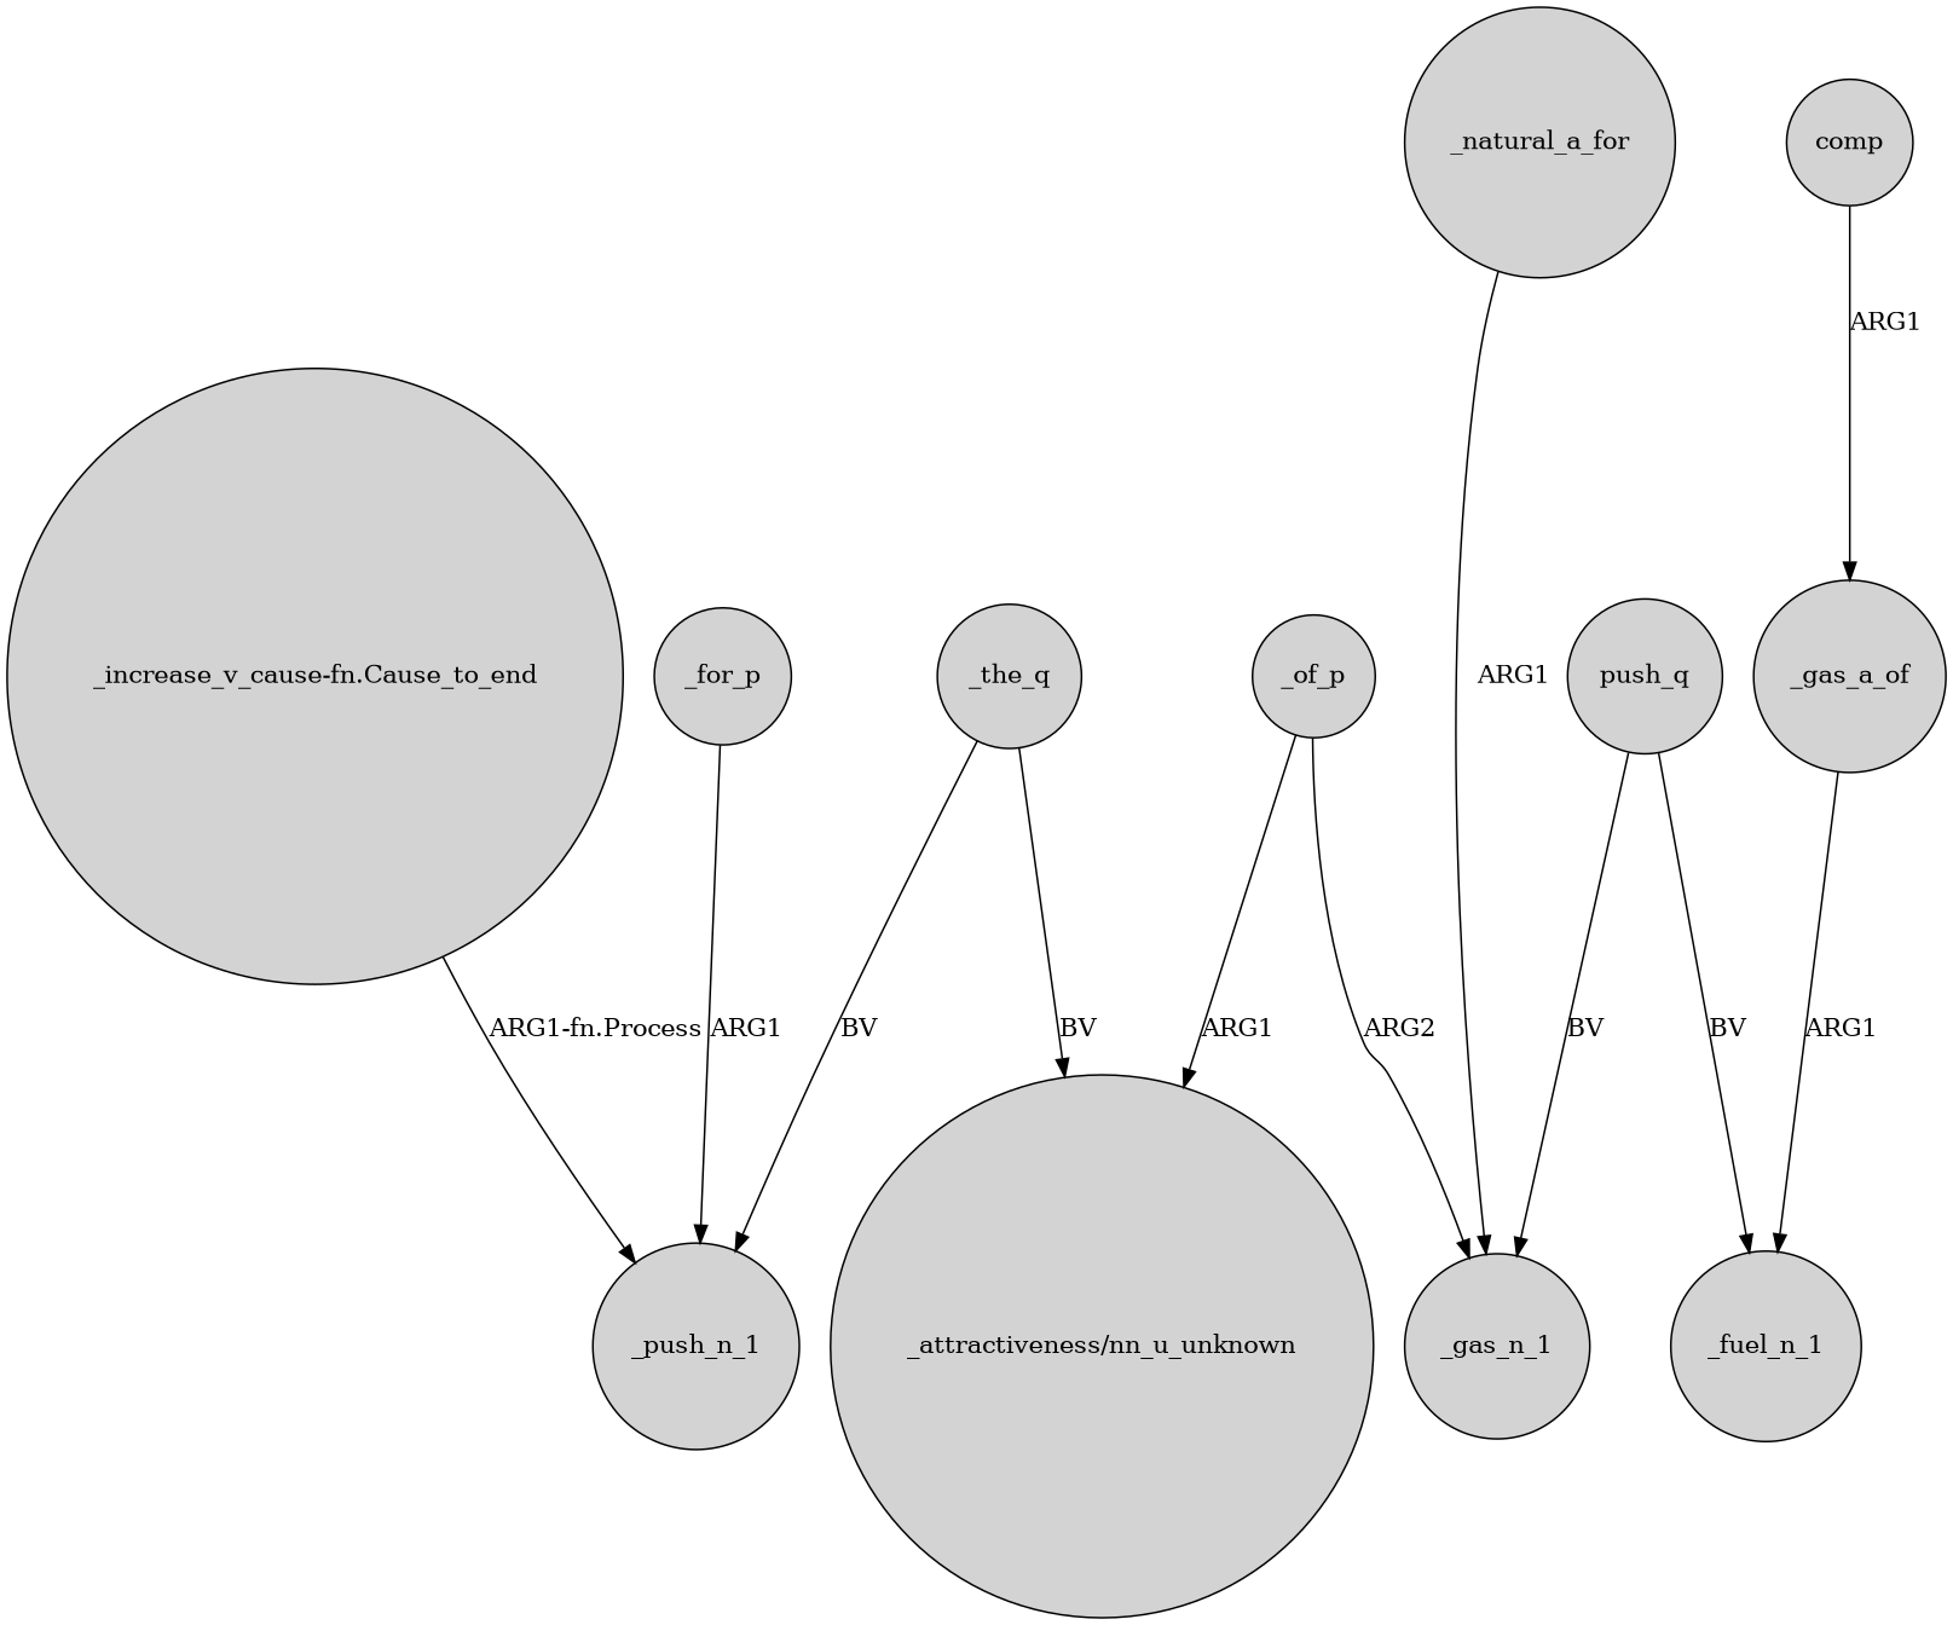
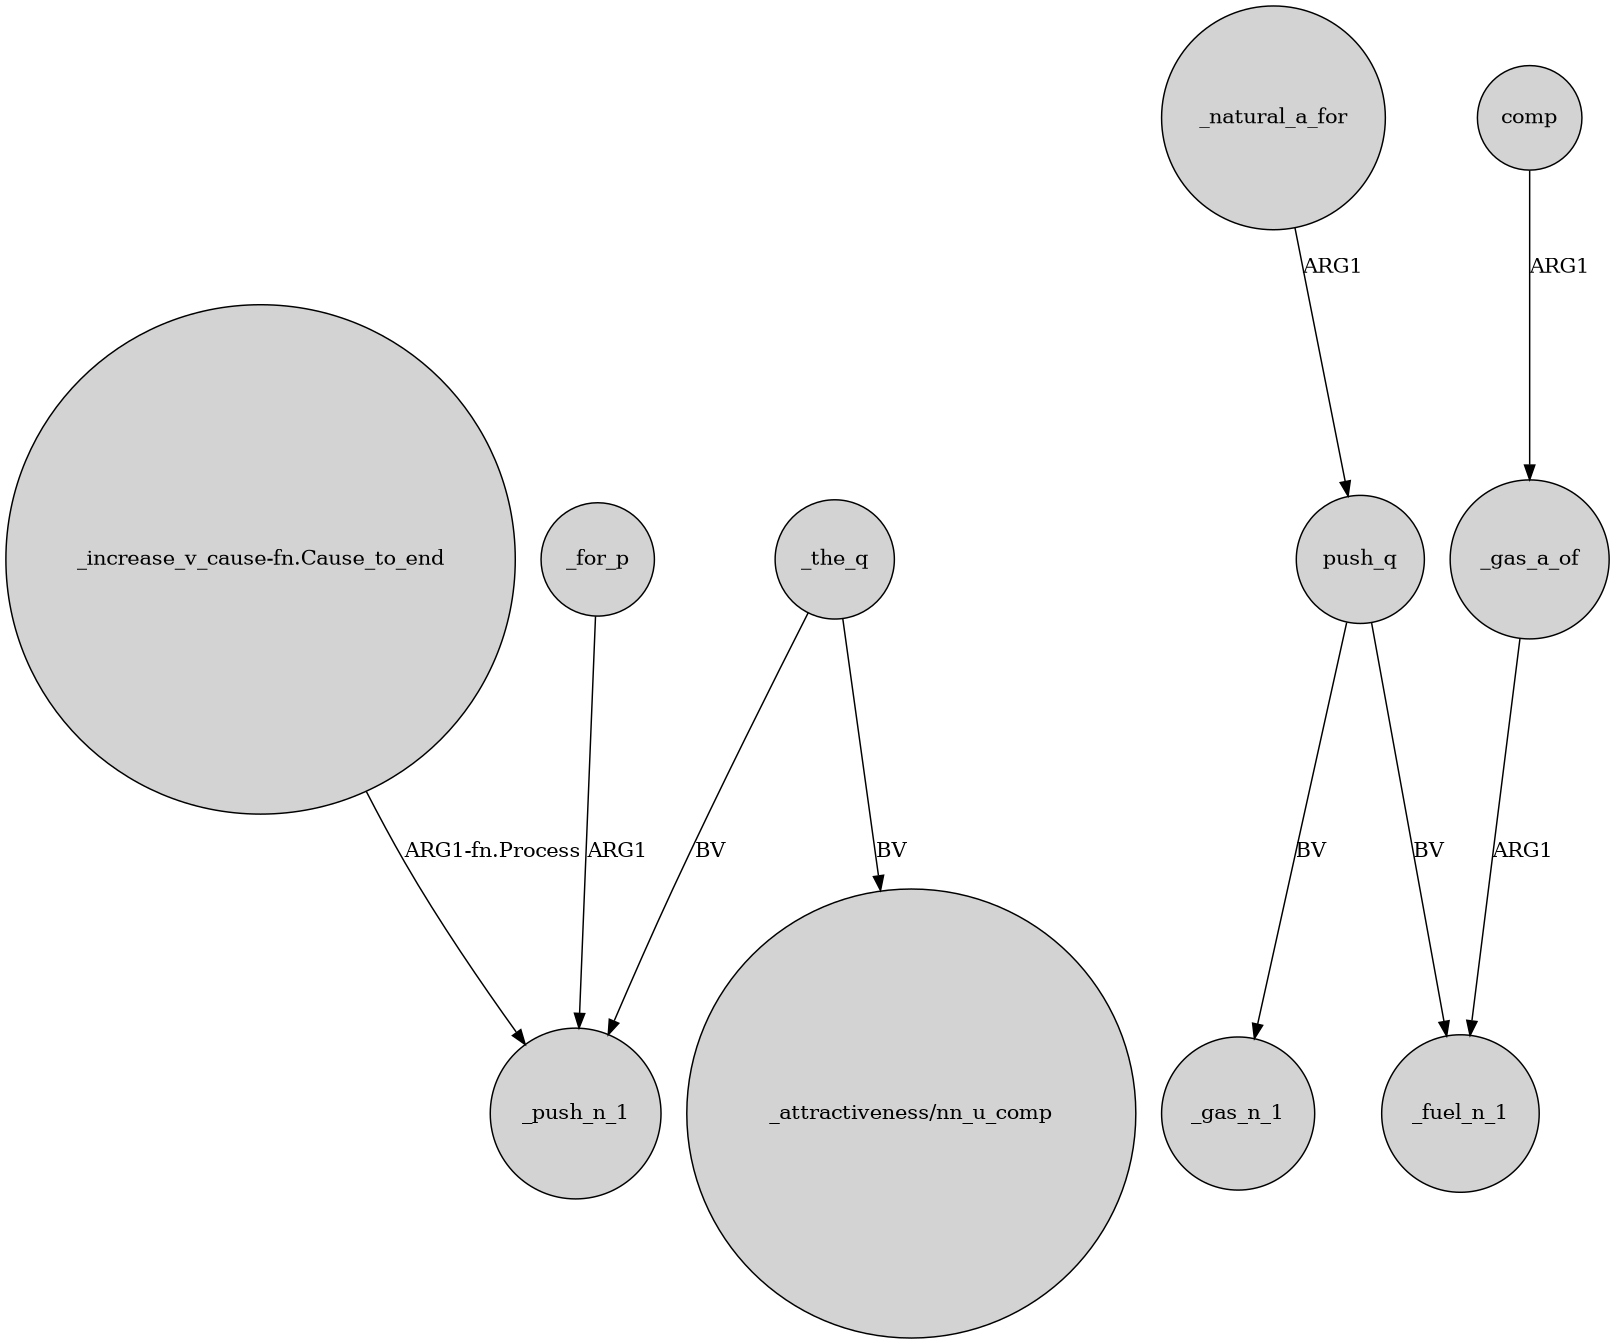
  digraph {
    node [shape=circle style=filled]
    _the_q
    _push_n_1
-   "_attractiveness/nn_u_unknown"
-   _of_p
+   "_attractiveness/nn_u_unknown" [label="_attractiveness/nn_u_comp"]
    _gas_n_1
    n6 [label=_gas_a_of]
    comp
    _fuel_n_1
    "_increase_v_cause-fn.Cause_to_end"
    n10 [label=push_q]
    _for_p
    _natural_a_for
    _the_q -> _push_n_1 [label=BV]
    _the_q -> "_attractiveness/nn_u_unknown" [label=BV]
-   _of_p -> "_attractiveness/nn_u_unknown" [label=ARG1]
-   _of_p -> _gas_n_1 [label=ARG2]
    n6 -> _fuel_n_1 [label=ARG1]
    comp -> n6 [label=ARG1]
    "_increase_v_cause-fn.Cause_to_end" -> _push_n_1 [label="ARG1-fn.Process"]
    n10 -> _gas_n_1 [label=BV]
    n10 -> _fuel_n_1 [label=BV]
    _for_p -> _push_n_1 [label=ARG1]
-   _natural_a_for -> _gas_n_1 [label=ARG1]
+   _natural_a_for -> n10 [label=ARG1]
  }
